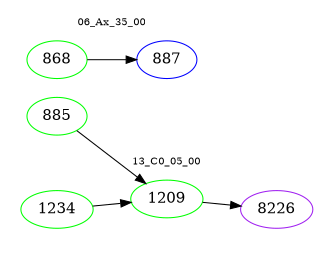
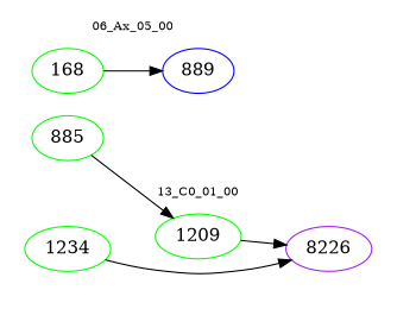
  digraph {
    rankdir=LR
    node [color=green]
    edge [color=black]
    n1 [label=885]
-   n2 [label=868]
-   n3 [color=blue label=887]
+   n2 [label=168]
+   n3 [color=blue label=889]
    n4 [label=1234]
    n5 [label=1209]
    n6 [color=purple label=8226]
    subgraph cluster_1 {
      color=white
      fontsize=10
-     label="06_Ax_35_00"
+     label="06_Ax_05_00"
      n1
      n2
      n3
    }
    subgraph cluster_2 {
      color=white
      fontsize=10
-     label="13_C0_05_00"
+     label="13_C0_01_00"
      n4
      n5
      n6
    }
    n1 -> n5
    n2 -> n3
-   n4 -> n5
+   n4 -> n6
    n5 -> n6
  }
